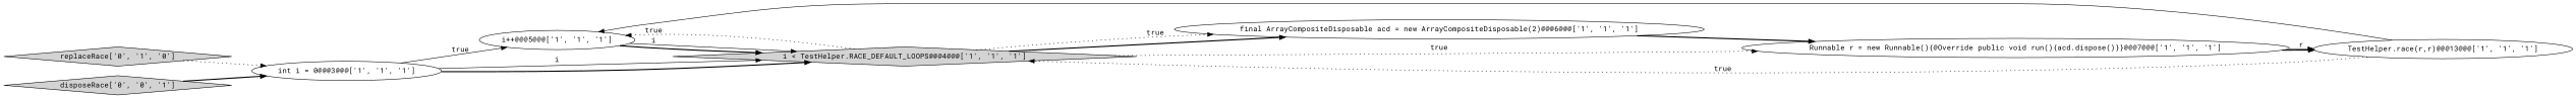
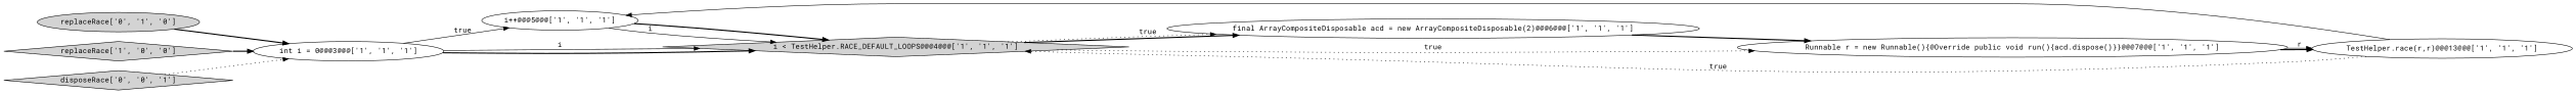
  digraph {
    fontname="Roboto Mono"
    rankdir=LR
    node [fillcolor=white fontname="Roboto Mono" shape=ellipse style=filled]
    edge [fontname="Roboto Mono" style=bold]
-   n1 [fillcolor=lightgray label="replaceRace['0', '1', '0']" shape=diamond]
+   n1 [fillcolor=lightgray label="replaceRace['0', '1', '0']"]
    n2 [label="int i = 0@@@3@@@['1', '1', '1']"]
    n3 [label="i++@@@5@@@['1', '1', '1']"]
    n4 [fillcolor=lightgray label="i < TestHelper.RACE_DEFAULT_LOOPS@@@4@@@['1', '1', '1']" shape=diamond]
    n5 [label="final ArrayCompositeDisposable acd = new ArrayCompositeDisposable(2)@@@6@@@['1', '1', '1']"]
    n6 [label="Runnable r = new Runnable(){@Override public void run(){acd.dispose()}}@@@7@@@['1', '1', '1']"]
    n7 [label="TestHelper.race(r,r)@@@13@@@['1', '1', '1']"]
+   n8 [fillcolor=lightgray label="replaceRace['1', '0', '0']" shape=diamond]
    n9 [fillcolor=lightgray label="disposeRace['0', '0', '1']" shape=diamond]
-   n1 -> n2 [style=dotted]
+   n1 -> n2
    n2 -> n3 [label=true style=solid]
    n2 -> n4 [label=i style=solid]
    n2 -> n4
    n3 -> n4 [label=i style=solid]
    n3 -> n4
-   n4 -> n3 [label=true style=dotted]
    n4 -> n5 [label=true style=dotted]
    n4 -> n5
    n4 -> n6 [label=true style=dotted]
    n5 -> n6
    n6 -> n7
    n6 -> n7 [label=r style=solid]
    n7 -> n3 [style=solid]
    n7 -> n4 [label=true style=dotted]
-   n9 -> n2
+   n8 -> n2
+   n9 -> n2 [style=dotted]
  }
